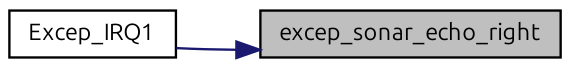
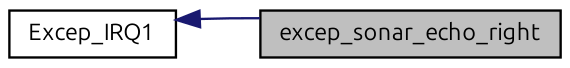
  digraph {
    rankdir=RL
    fontname=Ubuntu
    node [color=black fontname=Ubuntu fontsize=10 shape=record style=filled]
    n1 [fillcolor=grey75 fontcolor=black height=0.2 label=excep_sonar_echo_right width=0.4]
    n2 [fillcolor=white height=0.2 label=Excep_IRQ1 width=0.4]
-   n1 -> n2 [color=midnightblue dir=back fontname=Ubuntu fontsize=10 labelfontname=Helvetica labelfontsize=10 style=solid]
+   n2 -> n1 [color=midnightblue dir=back fontname=Ubuntu fontsize=10 labelfontname=Helvetica labelfontsize=10 style=solid]
  }
